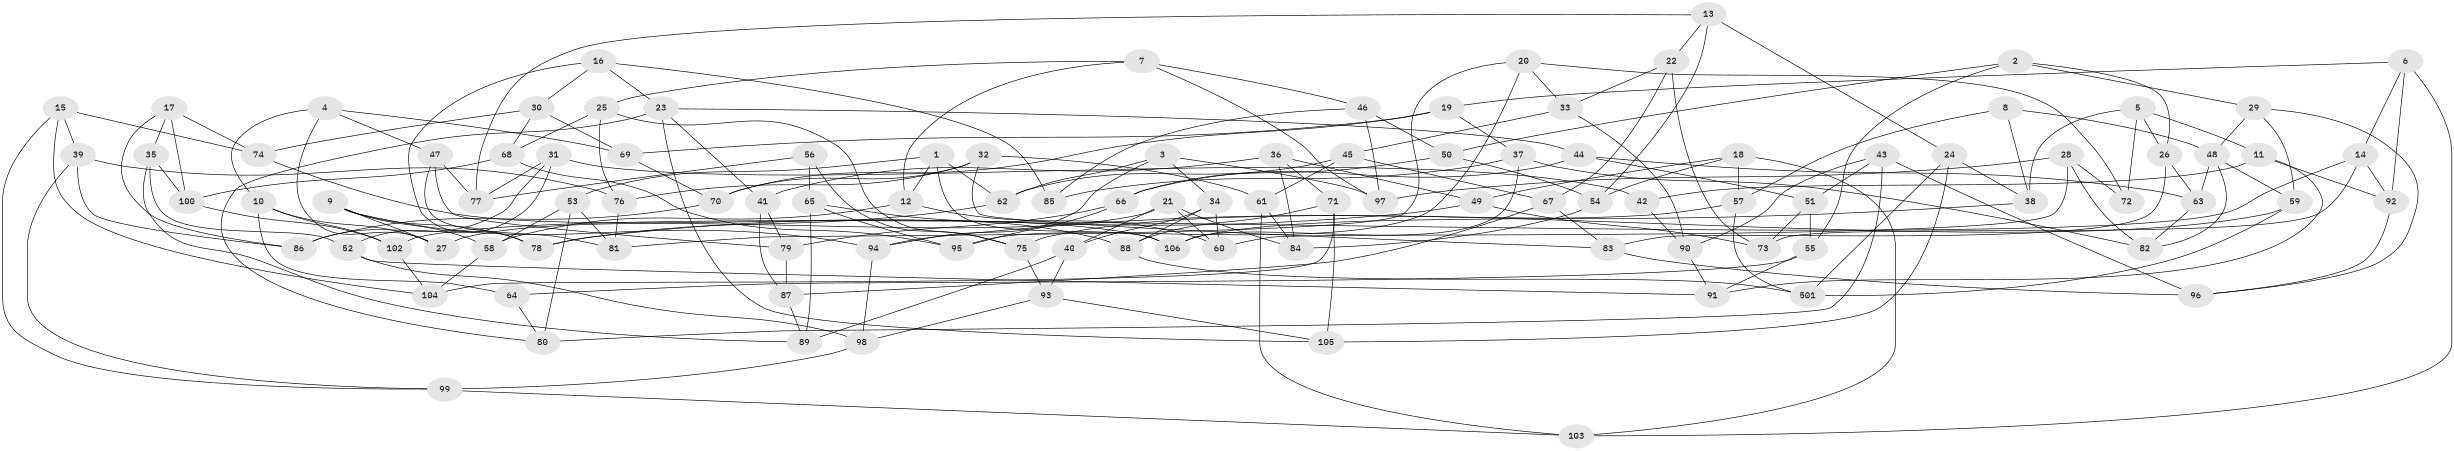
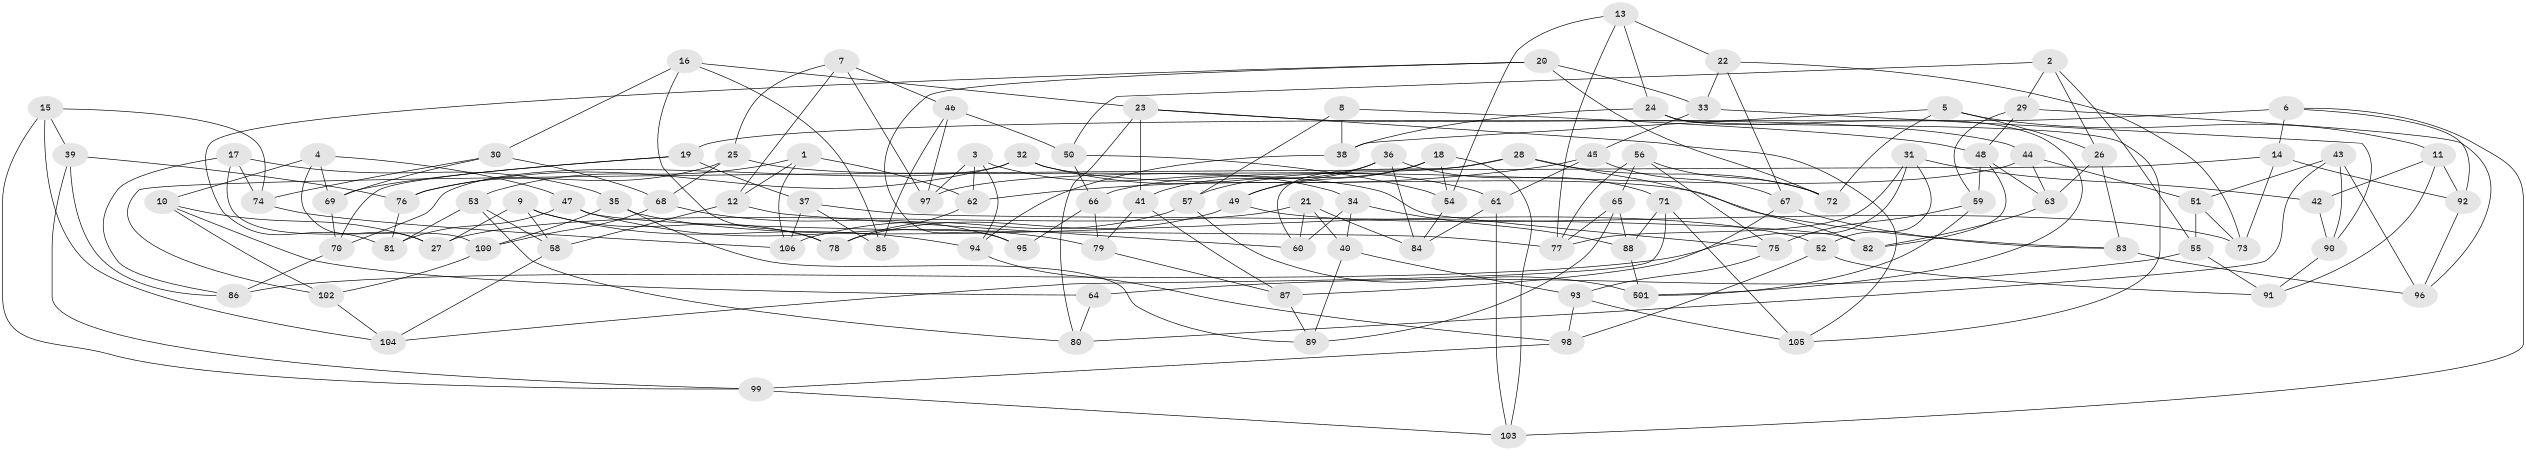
  graph {
    fontname="IBM Plex Mono"
    node [color=gray90 fontname="IBM Plex Mono" style=filled]
    edge [fontname="IBM Plex Mono"]
    1
    12
    53
    62
    106
    58
    60
    81
    80
    78
    2
    26
    29
    50
    55
    63
    83
    48
    59
    96
    54
    66
    64
    91
    3
    34
    94
    97
    40
    88
    98
    4
    10
    27
    47
    69
    102
    77
    79
    70
    5
    11
    38
    72
    92
    42
    6
    14
    19
    103
    73
    37
    7
    25
    46
    68
    75
    76
    85
    8
    57
    82
    n63 [label=501]
    9
    104
    90
    13
    22
    24
    33
    67
    105
    84
    15
    39
    74
    99
    86
    16
    23
    30
    41
    44
    17
    35
    100
    52
    89
    18
    49
    20
    95
    45
    21
    93
    87
    28
    31
    32
    61
    36
    71
    51
    43
    56
    65
    1 -- 12
    1 -- 53
    1 -- 62
    1 -- 106
    12 -- 58
    12 -- 60
    53 -- 58
    53 -- 81
    53 -- 80
    62 -- 78
    58 -- 104
    2 -- 26
    2 -- 29
    2 -- 50
    2 -- 55
    26 -- 63
    26 -- 83
    29 -- 48
    29 -- 59
    29 -- 96
    50 -- 54
    50 -- 66
    55 -- 64
    55 -- 91
    63 -- 82
    83 -- 96
    48 -- 63
    48 -- 59
    48 -- 82
    59 -- 75
    59 -- n63
    54 -- 84
    66 -- 79
    66 -- 95
    64 -- 80
    3 -- 62
    3 -- 34
    3 -- 94
    3 -- 97
    34 -- 60
    34 -- 40
    34 -- 88
    94 -- 98
    40 -- 89
    40 -- 93
    88 -- n63
    98 -- 99
    4 -- 10
    4 -- 27
    4 -- 47
    4 -- 69
    10 -- 64
    10 -- 27
    10 -- 102
    47 -- 81
    47 -- 77
    47 -- 79
    69 -- 70
    102 -- 104
    79 -- 87
    70 -- 86
    5 -- 26
    5 -- 11
    5 -- 38
    5 -- 72
    11 -- 91
    11 -- 92
    11 -- 42
    38 -- 94
    92 -- 96
    42 -- 90
    6 -- 92
    6 -- 14
    6 -- 19
    6 -- 103
    14 -- 102
    14 -- 92
    14 -- 73
    19 -- 69
    19 -- 70
    19 -- 37
    37 -- 106
    37 -- 85
    37 -- 82
    7 -- 12
    7 -- 97
    7 -- 25
    7 -- 46
    25 -- 68
    25 -- 75
    25 -- 76
    46 -- 50
    46 -- 97
    46 -- 85
    68 -- 100
    68 -- 95
    75 -- 93
    76 -- 81
    8 -- 48
    8 -- 38
    8 -- 57
    57 -- 106
    57 -- n63
    9 -- 58
    9 -- 78
    9 -- 94
    9 -- 27
    90 -- 91
    13 -- 54
    13 -- 77
    13 -- 22
    13 -- 24
    22 -- 73
    22 -- 33
    22 -- 67
    24 -- 38
    24 -- n63
    24 -- 105
    33 -- 90
    33 -- 45
    67 -- 83
    67 -- 87
    15 -- 104
    15 -- 39
    15 -- 74
    15 -- 99
    39 -- 76
    39 -- 99
    39 -- 86
    74 -- 106
    99 -- 103
    16 -- 78
    16 -- 85
    16 -- 23
    16 -- 30
    23 -- 80
    23 -- 105
    23 -- 41
    23 -- 44
    30 -- 69
    30 -- 68
    30 -- 74
    41 -- 79
    41 -- 87
    44 -- 63
    44 -- 66
    44 -- 51
    17 -- 74
    17 -- 86
    17 -- 35
    17 -- 100
    35 -- 100
    35 -- 52
    35 -- 89
    100 -- 102
    52 -- 91
    52 -- 98
    18 -- 54
    18 -- 103
    18 -- 57
    18 -- 49
    49 -- 78
    49 -- 73
    20 -- 81
    20 -- 72
    20 -- 33
    20 -- 95
    45 -- 62
    45 -- 67
    45 -- 61
    21 -- 60
    21 -- 40
    21 -- 27
    21 -- 84
    93 -- 98
    93 -- 105
    87 -- 89
    28 -- 60
    28 -- 97
    28 -- 72
    28 -- 82
    31 -- 77
    31 -- 42
    31 -- 86
    31 -- 52
    32 -- 83
    32 -- 70
    32 -- 76
    32 -- 61
    61 -- 103
    61 -- 84
    36 -- 84
    36 -- 41
    36 -- 49
    36 -- 71
    71 -- 88
    71 -- 104
    71 -- 105
    51 -- 55
    51 -- 73
    43 -- 80
    43 -- 96
    43 -- 90
    43 -- 51
    56 -- 77
+   56 -- 72
    56 -- 75
    56 -- 65
    65 -- 88
    65 -- 89
-   65 -- 95
+   65 -- 77
  }
